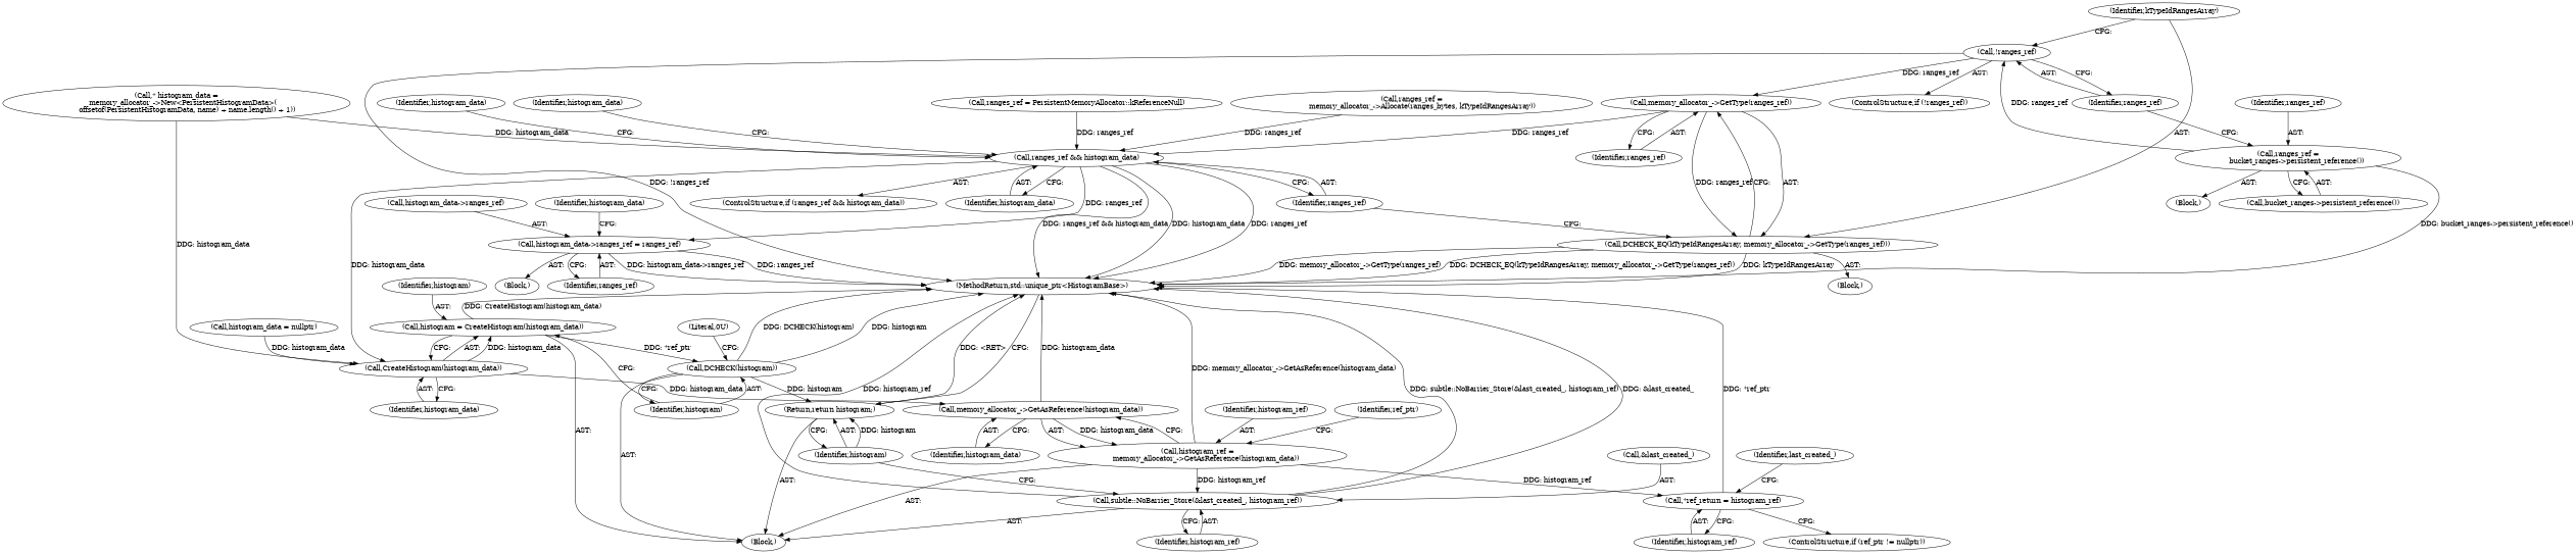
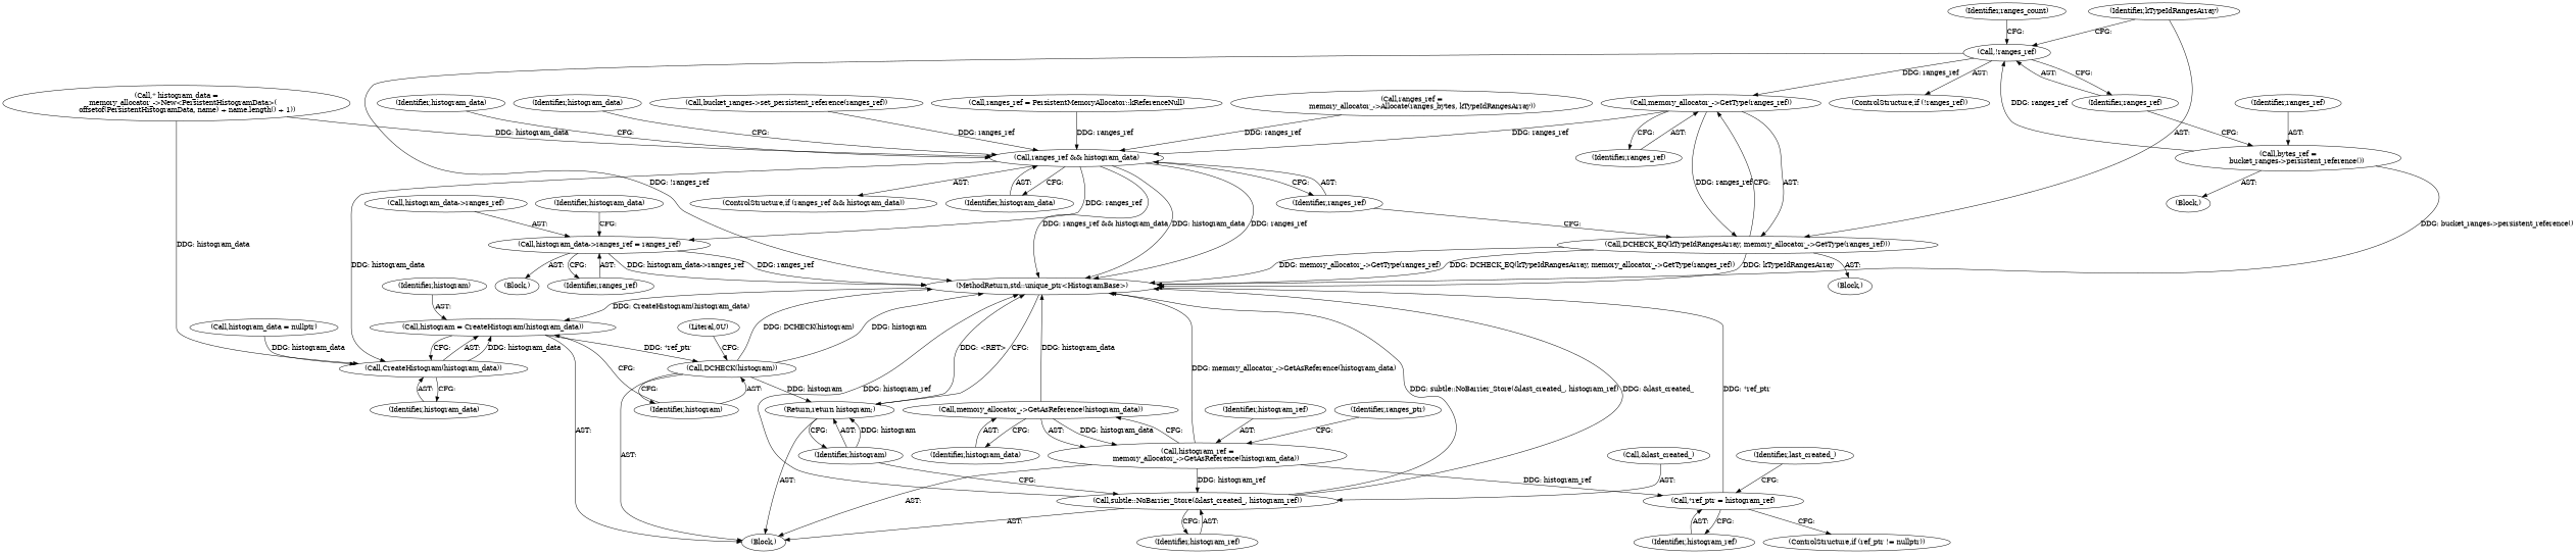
  digraph {
    n1 [label="(Call,memory_allocator_->GetType(ranges_ref))"]
    n2 [label="(Call,DCHECK_EQ(kTypeIdRangesArray, memory_allocator_->GetType(ranges_ref)))"]
    n3 [label="(Call,ranges_ref && histogram_data)"]
    n4 [label="(Identifier,ranges_ref)"]
    n5 [label="(MethodReturn,std::unique_ptr<HistogramBase>)"]
    n6 [label="(Block,)"]
    n7 [label="(Call,histogram_data->ranges_ref = ranges_ref)"]
    n8 [label="(Call,CreateHistogram(histogram_data))"]
    n9 [label="(ControlStructure,if (ranges_ref && histogram_data))"]
    n10 [label="(Identifier,histogram_data)"]
    n11 [label="(Identifier,ranges_ref)"]
    n12 [label="(Call,!ranges_ref)"]
    n13 [label="(Identifier,ranges_ref)"]
    n14 [label="(ControlStructure,if (!ranges_ref))"]
-   n15 [label="(Call,ranges_ref =\n        bucket_ranges->persistent_reference())"]
+   n15 [label="(Call,bytes_ref =\n        bucket_ranges->persistent_reference())"]
    n16 [label="(Return,return histogram;)"]
    n17 [label="(Block,)"]
-   n18 [label="(Call,bucket_ranges->persistent_reference())"]
    n19 [label="(Block,)"]
    n20 [label="(Identifier,ranges_ref)"]
    n21 [label="(Call,histogram = CreateHistogram(histogram_data))"]
    n22 [label="(Call,memory_allocator_->GetAsReference(histogram_data))"]
    n23 [label="(Identifier,histogram_data)"]
    n24 [label="(Call,DCHECK(histogram))"]
    n25 [label="(Block,)"]
    n26 [label="(Call,histogram_ref =\n        memory_allocator_->GetAsReference(histogram_data))"]
    n27 [label="(Identifier,histogram_data)"]
    n28 [label="(Identifier,histogram)"]
    n29 [label="(Identifier,histogram)"]
    n30 [label="(Call,subtle::NoBarrier_Store(&last_created_, histogram_ref))"]
-   n31 [label="(Call,*ref_return = histogram_ref)"]
+   n31 [label="(Call,*ref_ptr = histogram_ref)"]
    n32 [label="(Identifier,histogram_ref)"]
    n33 [label="(ControlStructure,if (ref_ptr != nullptr))"]
    n34 [label="(Identifier,histogram_ref)"]
    n35 [label="(Identifier,histogram_data)"]
    n36 [label="(Call,histogram_data = nullptr)"]
    n37 [label="(Identifier,last_created_)"]
    n38 [label="(Identifier,histogram_data)"]
    n39 [label="(Call,&last_created_)"]
    n40 [label="(Call,histogram_data->ranges_ref)"]
    n41 [label="(Identifier,histogram)"]
    n42 [label="(Call,* histogram_data =\n      memory_allocator_->New<PersistentHistogramData>(\n          offsetof(PersistentHistogramData, name) + name.length() + 1))"]
    n43 [label="(Identifier,histogram_data)"]
    n44 [label="(Identifier,kTypeIdRangesArray)"]
+   n45 [label="(Call,bucket_ranges->set_persistent_reference(ranges_ref))"]
    n46 [label="(Literal,0U)"]
    n47 [label="(Call,ranges_ref = PersistentMemoryAllocator::kReferenceNull)"]
    n48 [label="(Identifier,ranges_ref)"]
    n49 [label="(Identifier,histogram_ref)"]
-   n51 [label="(Identifier,ref_ptr)"]
+   n50 [label="(Identifier,ranges_count)"]
+   n51 [label="(Identifier,ranges_ptr)"]
    n52 [label="(Call,ranges_ref =\n          memory_allocator_->Allocate(ranges_bytes, kTypeIdRangesArray))"]
    n1 -> n2 [label="AST: "]
    n1 -> n2 [label="DDG: ranges_ref"]
    n1 -> n3 [label="DDG: ranges_ref"]
    n1 -> n4 [label="CFG: "]
    n2 -> n1 [label="CFG: "]
    n2 -> n5 [label="DDG: kTypeIdRangesArray"]
    n2 -> n5 [label="DDG: memory_allocator_->GetType(ranges_ref)"]
    n2 -> n5 [label="DDG: DCHECK_EQ(kTypeIdRangesArray, memory_allocator_->GetType(ranges_ref))"]
    n2 -> n6 [label="AST: "]
    n3 -> n5 [label="DDG: ranges_ref && histogram_data"]
    n3 -> n5 [label="DDG: histogram_data"]
    n3 -> n5 [label="DDG: ranges_ref"]
    n3 -> n7 [label="DDG: ranges_ref"]
    n3 -> n8 [label="DDG: histogram_data"]
    n3 -> n9 [label="AST: "]
    n3 -> n10 [label="CFG: "]
    n3 -> n11 [label="CFG: "]
    n4 -> n1 [label="AST: "]
    n5 -> n16 [label="CFG: "]
    n7 -> n5 [label="DDG: ranges_ref"]
    n7 -> n5 [label="DDG: histogram_data->ranges_ref"]
    n7 -> n19 [label="AST: "]
    n7 -> n20 [label="CFG: "]
    n8 -> n21 [label="AST: "]
    n8 -> n21 [label="DDG: histogram_data"]
-   n8 -> n22 [label="DDG: histogram_data"]
    n8 -> n23 [label="CFG: "]
    n10 -> n3 [label="AST: "]
    n11 -> n2 [label="CFG: "]
    n11 -> n3 [label="AST: "]
    n12 -> n1 [label="DDG: ranges_ref"]
    n12 -> n5 [label="DDG: !ranges_ref"]
    n12 -> n13 [label="CFG: "]
    n12 -> n14 [label="AST: "]
    n13 -> n12 [label="AST: "]
    n13 -> n15 [label="CFG: "]
    n15 -> n5 [label="DDG: bucket_ranges->persistent_reference()"]
    n15 -> n12 [label="DDG: ranges_ref"]
    n15 -> n17 [label="AST: "]
-   n15 -> n18 [label="CFG: "]
    n16 -> n5 [label="DDG: <RET>"]
    n16 -> n25 [label="AST: "]
    n16 -> n29 [label="CFG: "]
-   n18 -> n15 [label="AST: "]
    n20 -> n7 [label="AST: "]
-   n21 -> n5 [label="DDG: CreateHistogram(histogram_data)"]
+   n5 -> n21 [label="DDG: CreateHistogram(histogram_data)"]
    n21 -> n8 [label="CFG: "]
    n21 -> n24 [label="DDG: *ref_ptr"]
    n21 -> n25 [label="AST: "]
    n22 -> n5 [label="DDG: histogram_data"]
    n22 -> n26 [label="AST: "]
    n22 -> n26 [label="DDG: histogram_data"]
    n22 -> n27 [label="CFG: "]
    n23 -> n8 [label="AST: "]
    n24 -> n5 [label="DDG: DCHECK(histogram)"]
    n24 -> n5 [label="DDG: histogram"]
    n24 -> n16 [label="DDG: histogram"]
    n24 -> n25 [label="AST: "]
    n24 -> n28 [label="CFG: "]
    n26 -> n5 [label="DDG: memory_allocator_->GetAsReference(histogram_data)"]
    n26 -> n22 [label="CFG: "]
    n26 -> n25 [label="AST: "]
    n26 -> n30 [label="DDG: histogram_ref"]
    n26 -> n31 [label="DDG: histogram_ref"]
    n27 -> n22 [label="AST: "]
    n28 -> n21 [label="CFG: "]
    n28 -> n24 [label="AST: "]
    n29 -> n16 [label="AST: "]
    n29 -> n16 [label="DDG: histogram"]
    n29 -> n30 [label="CFG: "]
    n30 -> n5 [label="DDG: histogram_ref"]
    n30 -> n5 [label="DDG: subtle::NoBarrier_Store(&last_created_, histogram_ref)"]
    n30 -> n5 [label="DDG: &last_created_"]
    n30 -> n25 [label="AST: "]
    n30 -> n34 [label="CFG: "]
    n31 -> n5 [label="DDG: *ref_ptr"]
    n31 -> n32 [label="CFG: "]
    n31 -> n33 [label="CFG: "]
    n32 -> n31 [label="AST: "]
    n34 -> n30 [label="AST: "]
    n35 -> n7 [label="CFG: "]
    n36 -> n8 [label="DDG: histogram_data"]
    n37 -> n31 [label="CFG: "]
    n38 -> n3 [label="CFG: "]
    n39 -> n30 [label="AST: "]
    n40 -> n7 [label="AST: "]
    n41 -> n21 [label="AST: "]
    n42 -> n3 [label="DDG: histogram_data"]
    n42 -> n8 [label="DDG: histogram_data"]
    n43 -> n3 [label="CFG: "]
    n44 -> n2 [label="AST: "]
    n44 -> n12 [label="CFG: "]
+   n45 -> n3 [label="DDG: ranges_ref"]
    n46 -> n24 [label="CFG: "]
    n47 -> n3 [label="DDG: ranges_ref"]
    n48 -> n15 [label="AST: "]
    n49 -> n26 [label="AST: "]
+   n50 -> n12 [label="CFG: "]
    n51 -> n26 [label="CFG: "]
    n52 -> n3 [label="DDG: ranges_ref"]
  }
